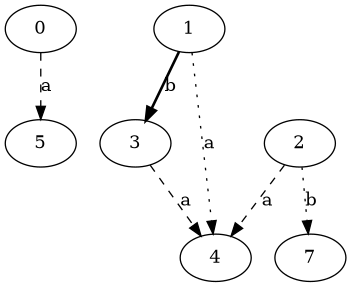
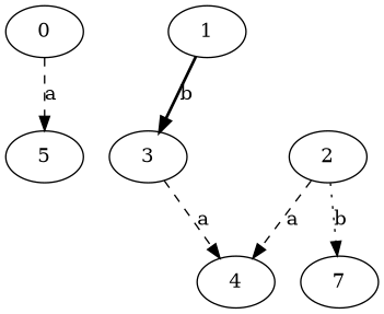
  strict digraph {
    edge [style=dashed]
    0
    5
    1
    3
    4
    2
    7
    0 -> 5 [label=a]
    1 -> 3 [label=b style=bold]
-   1 -> 4 [label=a style=dotted]
    3 -> 4 [label=a]
    2 -> 4 [label=a]
    2 -> 7 [label=b style=dotted]
  }
